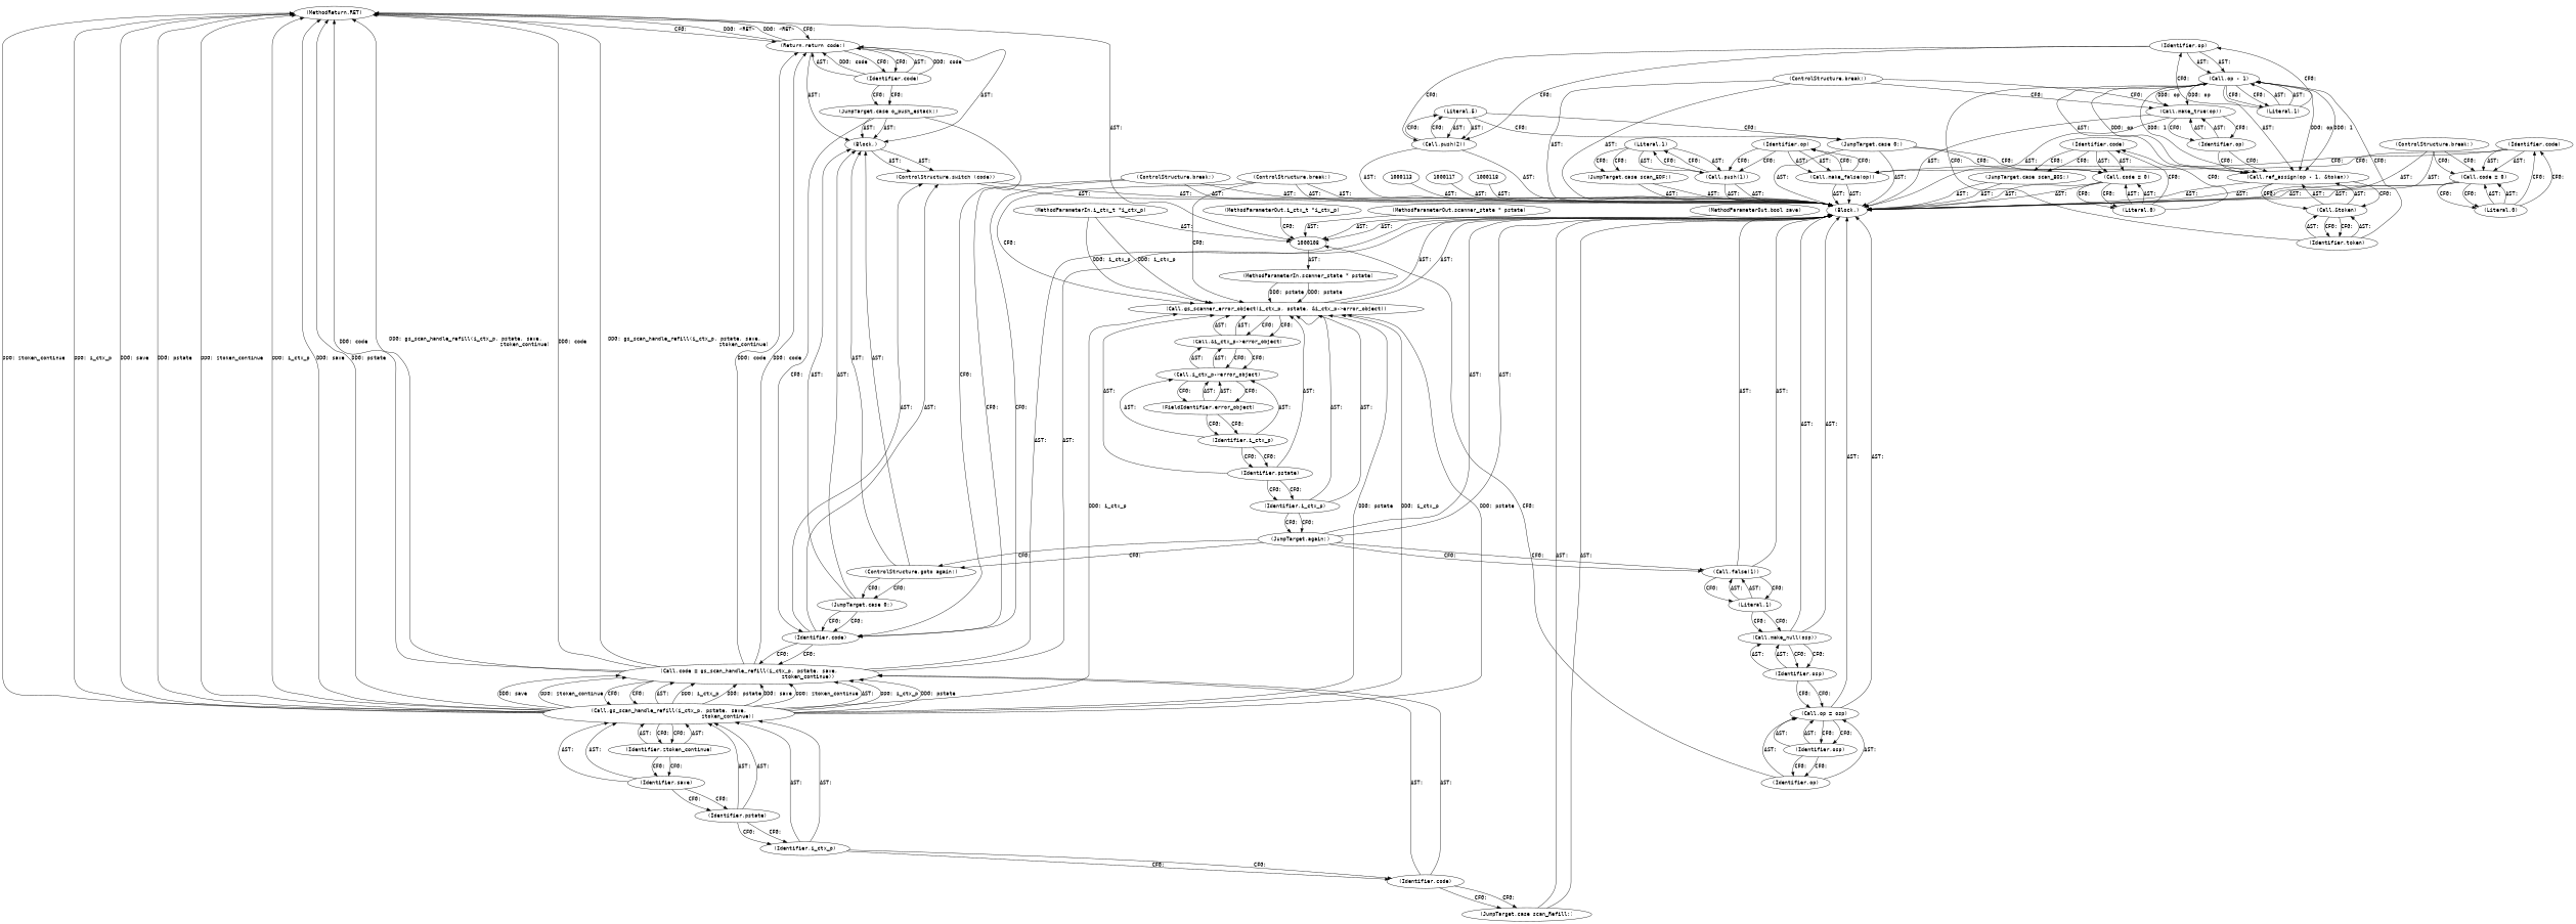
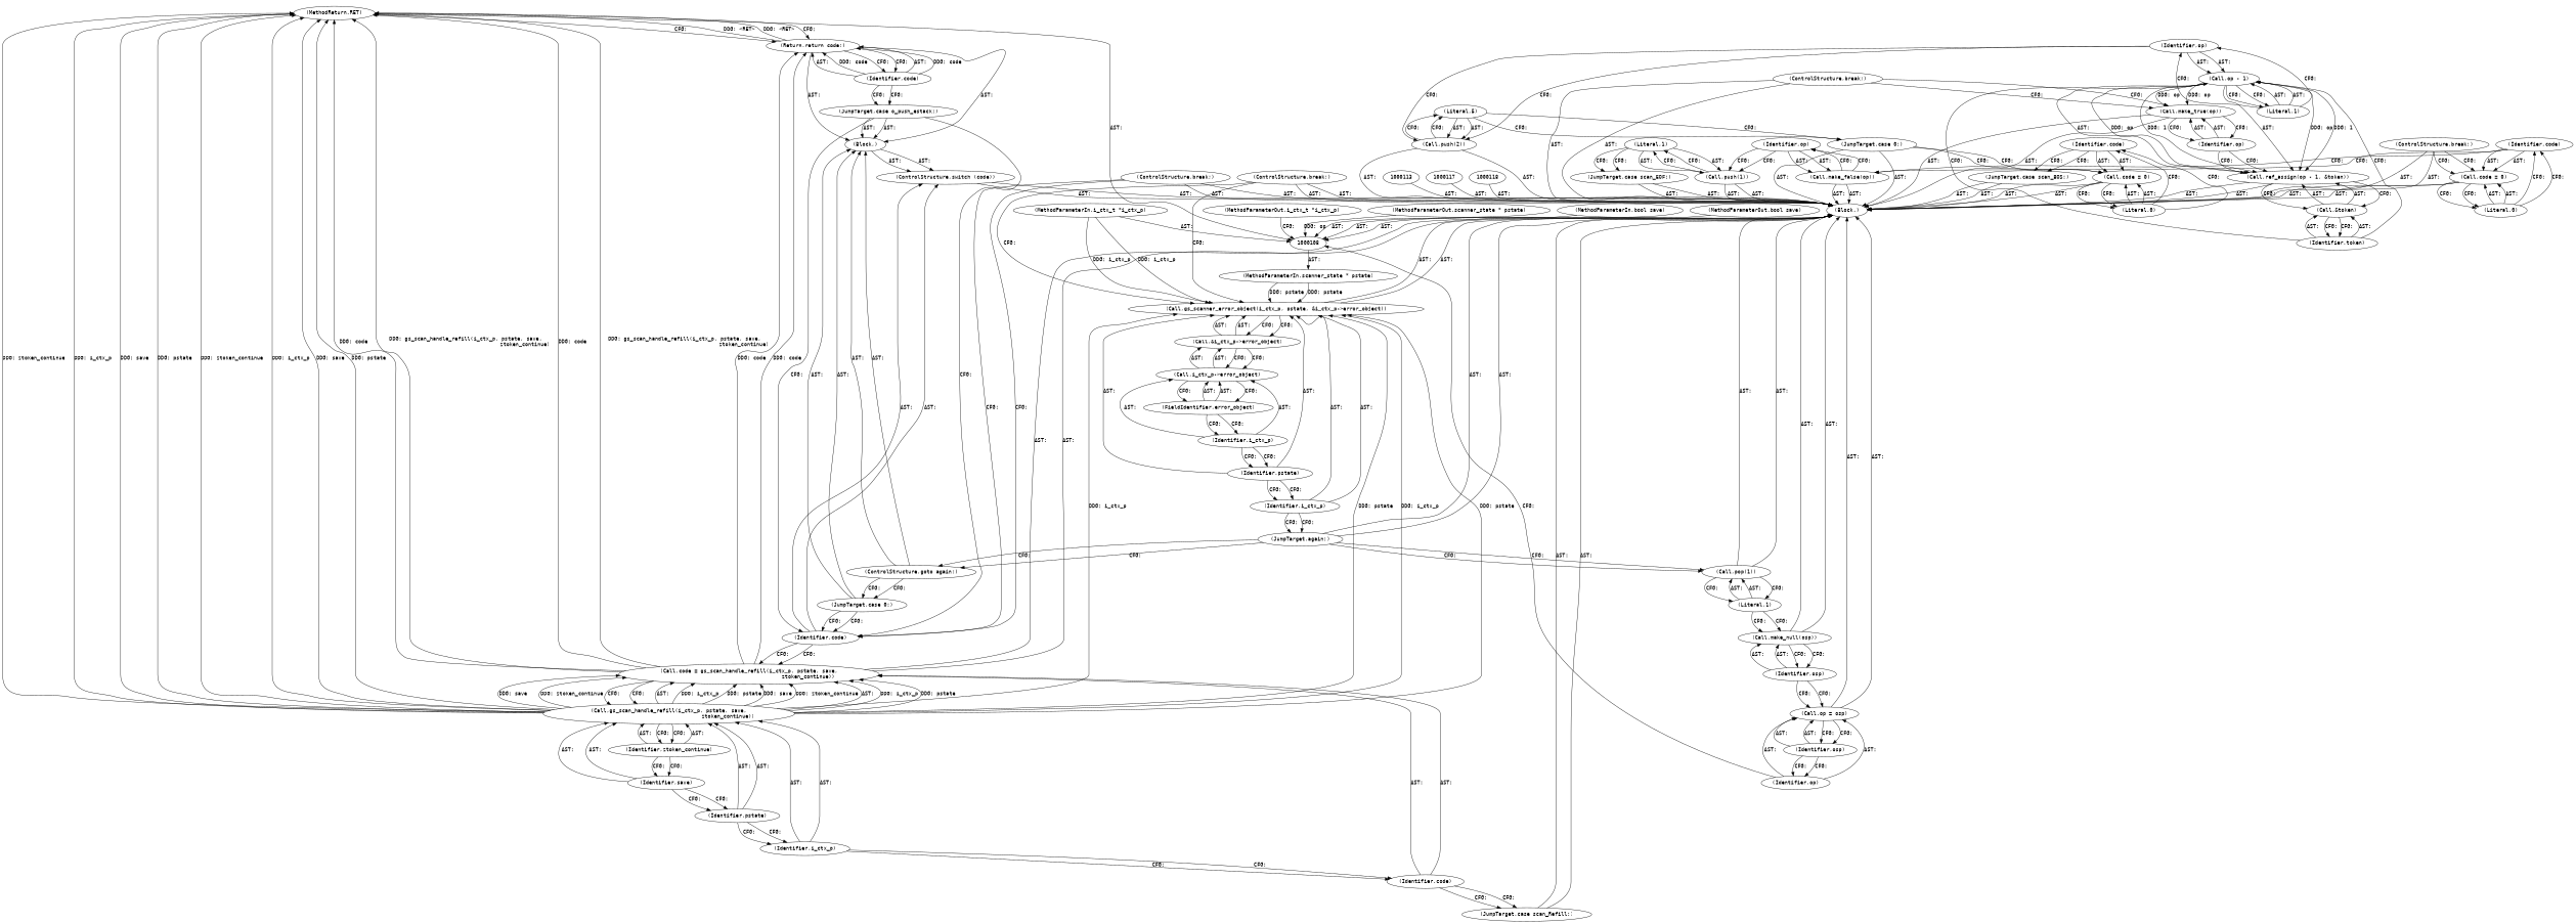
  digraph {
    fontname="DejaVu Sans Mono"
    node [fontname="DejaVu Sans Mono"]
    edge [fontname="DejaVu Sans Mono"]
    n1 [label="(MethodReturn,RET)"]
    n2 [label="(Return,return code;)"]
    1000108
    n4 [label="(Block,)"]
    n5 [label="(Identifier,code)"]
    n6 [label="(MethodParameterIn,scanner_state * pstate)"]
    n7 [label="(MethodParameterIn,i_ctx_t *i_ctx_p)"]
    n8 [label="(Call,gs_scanner_error_object(i_ctx_p, pstate, &i_ctx_p->error_object))"]
    n9 [label="(Block,)"]
    n10 [label="(Call,&i_ctx_p->error_object)"]
    n11 [label="(MethodParameterOut,i_ctx_t *i_ctx_p)"]
    n12 [label="(MethodParameterOut,scanner_state * pstate)"]
+   n13 [label="(MethodParameterIn,bool save)"]
    n14 [label="(MethodParameterOut,bool save)"]
    n15 [label="(Identifier,osp)"]
    n16 [label="(Call,make_null(osp))"]
    n17 [label="(Call,op = osp)"]
    n18 [label="(Identifier,osp)"]
-   n19 [label="(Call,false(1))"]
+   n19 [label="(Call,pop(1))"]
    n20 [label="(Literal,1)"]
    n21 [label="(JumpTarget,again:)"]
    n22 [label="(ControlStructure,goto again;)"]
    n23 [label="(JumpTarget,case 0:)"]
    n24 [label="(Call,i_ctx_p->error_object)"]
    n25 [label="(Identifier,i_ctx_p)"]
    n26 [label="(Identifier,pstate)"]
    n27 [label="(FieldIdentifier,error_object)"]
    n28 [label="(Identifier,i_ctx_p)"]
    n29 [label="(ControlStructure,break;)"]
    n30 [label="(JumpTarget,case scan_BOS:)"]
    n31 [label="(Call,code = 0)"]
    n32 [label="(Literal,0)"]
    n33 [label="(Identifier,code)"]
    n34 [label="(JumpTarget,case 0:)"]
    n35 [label="(Call,push(2))"]
    n36 [label="(Literal,5)"]
    n37 [label="(Call,ref_assign(op - 1, &token))"]
    n38 [label="(Call,&token)"]
    n39 [label="(Identifier,token)"]
    n40 [label="(Call,op - 1)"]
    n41 [label="(Literal,1)"]
    n42 [label="(Call,make_true(op))"]
    n43 [label="(Identifier,op)"]
    n44 [label="(Identifier,op)"]
    n45 [label="(ControlStructure,break;)"]
    n46 [label="(JumpTarget,case scan_EOF:)"]
    n47 [label="(Call,push(1))"]
    n48 [label="(Literal,1)"]
    n49 [label="(Call,make_false(op))"]
    n50 [label="(Identifier,op)"]
    n51 [label="(Call,code = 0)"]
    n52 [label="(Literal,0)"]
    n53 [label="(Identifier,code)"]
    n54 [label="(ControlStructure,break;)"]
    n55 [label="(Identifier,op)"]
    n56 [label="(JumpTarget,case scan_Refill:)"]
    n57 [label="(Call,code = gs_scan_handle_refill(i_ctx_p, pstate, save,\n                                      ztoken_continue))"]
    n58 [label="(Call,gs_scan_handle_refill(i_ctx_p, pstate, save,\n                                      ztoken_continue))"]
    n59 [label="(Identifier,ztoken_continue)"]
    n60 [label="(Identifier,code)"]
    n61 [label="(Identifier,save)"]
    n62 [label="(Identifier,i_ctx_p)"]
    n63 [label="(Identifier,pstate)"]
    n64 [label="(ControlStructure,switch (code))"]
    n65 [label="(Identifier,code)"]
    n66 [label="(JumpTarget,case o_push_estack:)"]
    n67 [label="(ControlStructure,break;)"]
    1000113
    1000117
    1000118
    n1 -> n2 [label="CFG: "]
    n1 -> n2 [label="CFG: "]
    n1 -> 1000108 [label="AST: "]
    n2 -> n1 [label="DDG: <RET>"]
    n2 -> n1 [label="DDG: <RET>"]
    n2 -> n4 [label="AST: "]
    n2 -> n4 [label="AST: "]
    n2 -> n5 [label="CFG: "]
    n2 -> n5 [label="CFG: "]
    1000108 -> n6 [label="AST: "]
    n4 -> n64 [label="AST: "]
    n4 -> n64 [label="AST: "]
    n5 -> n2 [label="AST: "]
    n5 -> n2 [label="DDG: code"]
    n5 -> n2 [label="AST: "]
    n5 -> n2 [label="DDG: code"]
    n5 -> n66 [label="CFG: "]
    n5 -> n66 [label="CFG: "]
    n6 -> n8 [label="DDG: pstate"]
    n6 -> n8 [label="DDG: pstate"]
    n7 -> 1000108 [label="AST: "]
    n7 -> n8 [label="DDG: i_ctx_p"]
    n7 -> n8 [label="DDG: i_ctx_p"]
    n8 -> n9 [label="AST: "]
    n8 -> n9 [label="AST: "]
    n8 -> n10 [label="CFG: "]
    n8 -> n10 [label="CFG: "]
    n9 -> 1000108 [label="AST: "]
    n10 -> n8 [label="AST: "]
    n10 -> n8 [label="AST: "]
    n10 -> n24 [label="CFG: "]
    n10 -> n24 [label="CFG: "]
    n11 -> 1000108 [label="CFG: "]
-   n12 -> 1000108 [label="AST: "]
+   n12 -> 1000108 [label="DDG: op"]
+   n13 -> 1000108 [label="AST: "]
    n14 -> 1000108 [label="AST: "]
    n15 -> n16 [label="AST: "]
    n15 -> n16 [label="AST: "]
    n15 -> n17 [label="CFG: "]
    n15 -> n17 [label="CFG: "]
    n16 -> n9 [label="AST: "]
    n16 -> n9 [label="AST: "]
    n16 -> n15 [label="CFG: "]
    n16 -> n15 [label="CFG: "]
    n17 -> n9 [label="AST: "]
    n17 -> n9 [label="AST: "]
    n17 -> n18 [label="CFG: "]
    n17 -> n18 [label="CFG: "]
    n18 -> n17 [label="AST: "]
    n18 -> n17 [label="AST: "]
    n18 -> n55 [label="CFG: "]
    n18 -> n55 [label="CFG: "]
    n19 -> n9 [label="AST: "]
    n19 -> n9 [label="AST: "]
    n19 -> n20 [label="CFG: "]
    n19 -> n20 [label="CFG: "]
    n20 -> n16 [label="CFG: "]
    n20 -> n16 [label="CFG: "]
    n20 -> n19 [label="AST: "]
    n20 -> n19 [label="AST: "]
    n21 -> n9 [label="AST: "]
    n21 -> n9 [label="AST: "]
    n21 -> n19 [label="CFG: "]
    n21 -> n19 [label="CFG: "]
    n21 -> n22 [label="CFG: "]
    n21 -> n22 [label="CFG: "]
    n22 -> n4 [label="AST: "]
    n22 -> n4 [label="AST: "]
    n22 -> n23 [label="CFG: "]
    n22 -> n23 [label="CFG: "]
    n23 -> n4 [label="AST: "]
    n23 -> n4 [label="AST: "]
    n23 -> n65 [label="CFG: "]
    n23 -> n65 [label="CFG: "]
    n24 -> n10 [label="AST: "]
    n24 -> n10 [label="AST: "]
    n24 -> n27 [label="CFG: "]
    n24 -> n27 [label="CFG: "]
    n25 -> n8 [label="AST: "]
    n25 -> n8 [label="AST: "]
    n25 -> n21 [label="CFG: "]
    n25 -> n21 [label="CFG: "]
    n26 -> n8 [label="AST: "]
    n26 -> n8 [label="AST: "]
    n26 -> n25 [label="CFG: "]
    n26 -> n25 [label="CFG: "]
    n27 -> n24 [label="AST: "]
    n27 -> n24 [label="AST: "]
    n27 -> n28 [label="CFG: "]
    n27 -> n28 [label="CFG: "]
    n28 -> n24 [label="AST: "]
    n28 -> n24 [label="AST: "]
    n28 -> n26 [label="CFG: "]
    n28 -> n26 [label="CFG: "]
    n29 -> n8 [label="CFG: "]
    n29 -> n8 [label="CFG: "]
    n29 -> n9 [label="AST: "]
    n29 -> n9 [label="AST: "]
    n30 -> n9 [label="AST: "]
    n30 -> n9 [label="AST: "]
    n31 -> n9 [label="AST: "]
    n31 -> n9 [label="AST: "]
    n31 -> n32 [label="CFG: "]
    n31 -> n32 [label="CFG: "]
    n32 -> n31 [label="AST: "]
    n32 -> n31 [label="AST: "]
    n32 -> n33 [label="CFG: "]
    n32 -> n33 [label="CFG: "]
    n33 -> n30 [label="CFG: "]
    n33 -> n30 [label="CFG: "]
    n33 -> n31 [label="AST: "]
    n33 -> n31 [label="AST: "]
    n34 -> n9 [label="AST: "]
    n34 -> n9 [label="AST: "]
    n34 -> n31 [label="CFG: "]
    n34 -> n31 [label="CFG: "]
    n35 -> n9 [label="AST: "]
    n35 -> n9 [label="AST: "]
    n35 -> n36 [label="CFG: "]
    n35 -> n36 [label="CFG: "]
    n36 -> n34 [label="CFG: "]
    n36 -> n34 [label="CFG: "]
    n36 -> n35 [label="AST: "]
    n36 -> n35 [label="AST: "]
    n37 -> n9 [label="AST: "]
    n37 -> n9 [label="AST: "]
    n37 -> n38 [label="CFG: "]
    n37 -> n38 [label="CFG: "]
    n38 -> n37 [label="AST: "]
    n38 -> n37 [label="AST: "]
    n38 -> n39 [label="CFG: "]
    n38 -> n39 [label="CFG: "]
    n39 -> n38 [label="AST: "]
    n39 -> n38 [label="AST: "]
    n39 -> n40 [label="CFG: "]
    n39 -> n40 [label="CFG: "]
    n40 -> n37 [label="AST: "]
    n40 -> n37 [label="DDG: op"]
    n40 -> n37 [label="DDG: 1"]
    n40 -> n37 [label="AST: "]
    n40 -> n37 [label="DDG: op"]
    n40 -> n37 [label="DDG: 1"]
    n40 -> n41 [label="CFG: "]
    n40 -> n41 [label="CFG: "]
    n40 -> n42 [label="DDG: op"]
    n40 -> n42 [label="DDG: op"]
    n41 -> n40 [label="AST: "]
    n41 -> n40 [label="AST: "]
    n41 -> n43 [label="CFG: "]
    n41 -> n43 [label="CFG: "]
    n42 -> n9 [label="AST: "]
    n42 -> n9 [label="AST: "]
    n42 -> n44 [label="CFG: "]
    n42 -> n44 [label="CFG: "]
    n43 -> n35 [label="CFG: "]
    n43 -> n35 [label="CFG: "]
    n43 -> n40 [label="AST: "]
    n43 -> n40 [label="AST: "]
    n44 -> n37 [label="CFG: "]
    n44 -> n37 [label="CFG: "]
    n44 -> n42 [label="AST: "]
    n44 -> n42 [label="AST: "]
    n45 -> n9 [label="AST: "]
    n45 -> n9 [label="AST: "]
    n45 -> n42 [label="CFG: "]
    n45 -> n42 [label="CFG: "]
    n46 -> n9 [label="AST: "]
    n46 -> n9 [label="AST: "]
    n47 -> n9 [label="AST: "]
    n47 -> n9 [label="AST: "]
    n47 -> n48 [label="CFG: "]
    n47 -> n48 [label="CFG: "]
    n48 -> n46 [label="CFG: "]
    n48 -> n46 [label="CFG: "]
    n48 -> n47 [label="AST: "]
    n48 -> n47 [label="AST: "]
    n49 -> n9 [label="AST: "]
    n49 -> n9 [label="AST: "]
    n49 -> n50 [label="CFG: "]
    n49 -> n50 [label="CFG: "]
    n50 -> n47 [label="CFG: "]
    n50 -> n47 [label="CFG: "]
    n50 -> n49 [label="AST: "]
    n50 -> n49 [label="AST: "]
    n51 -> n9 [label="AST: "]
    n51 -> n9 [label="AST: "]
    n51 -> n52 [label="CFG: "]
    n51 -> n52 [label="CFG: "]
    n52 -> n51 [label="AST: "]
    n52 -> n51 [label="AST: "]
    n52 -> n53 [label="CFG: "]
    n52 -> n53 [label="CFG: "]
    n53 -> n49 [label="CFG: "]
    n53 -> n49 [label="CFG: "]
    n53 -> n51 [label="AST: "]
    n53 -> n51 [label="AST: "]
    n54 -> n9 [label="AST: "]
    n54 -> n9 [label="AST: "]
    n54 -> n51 [label="CFG: "]
    n54 -> n51 [label="CFG: "]
    n55 -> 1000108 [label="CFG: "]
    n55 -> n17 [label="AST: "]
    n55 -> n17 [label="AST: "]
    n56 -> n9 [label="AST: "]
    n56 -> n9 [label="AST: "]
    n57 -> n1 [label="DDG: code"]
    n57 -> n1 [label="DDG: gs_scan_handle_refill(i_ctx_p, pstate, save,\n                                      ztoken_continue)"]
    n57 -> n1 [label="DDG: code"]
    n57 -> n1 [label="DDG: gs_scan_handle_refill(i_ctx_p, pstate, save,\n                                      ztoken_continue)"]
    n57 -> n2 [label="DDG: code"]
    n57 -> n2 [label="DDG: code"]
    n57 -> n9 [label="AST: "]
    n57 -> n9 [label="AST: "]
    n57 -> n58 [label="CFG: "]
    n57 -> n58 [label="CFG: "]
    n58 -> n1 [label="DDG: ztoken_continue"]
    n58 -> n1 [label="DDG: i_ctx_p"]
    n58 -> n1 [label="DDG: save"]
    n58 -> n1 [label="DDG: pstate"]
    n58 -> n1 [label="DDG: ztoken_continue"]
    n58 -> n1 [label="DDG: i_ctx_p"]
    n58 -> n1 [label="DDG: save"]
    n58 -> n1 [label="DDG: pstate"]
    n58 -> n8 [label="DDG: i_ctx_p"]
    n58 -> n8 [label="DDG: pstate"]
    n58 -> n8 [label="DDG: i_ctx_p"]
    n58 -> n8 [label="DDG: pstate"]
    n58 -> n57 [label="AST: "]
    n58 -> n57 [label="DDG: i_ctx_p"]
    n58 -> n57 [label="DDG: pstate"]
    n58 -> n57 [label="DDG: save"]
    n58 -> n57 [label="DDG: ztoken_continue"]
    n58 -> n57 [label="AST: "]
    n58 -> n57 [label="DDG: i_ctx_p"]
    n58 -> n57 [label="DDG: pstate"]
    n58 -> n57 [label="DDG: save"]
    n58 -> n57 [label="DDG: ztoken_continue"]
    n58 -> n59 [label="CFG: "]
    n58 -> n59 [label="CFG: "]
    n59 -> n58 [label="AST: "]
    n59 -> n58 [label="AST: "]
    n59 -> n61 [label="CFG: "]
    n59 -> n61 [label="CFG: "]
    n60 -> n56 [label="CFG: "]
    n60 -> n56 [label="CFG: "]
    n60 -> n57 [label="AST: "]
    n60 -> n57 [label="AST: "]
    n61 -> n58 [label="AST: "]
    n61 -> n58 [label="AST: "]
    n61 -> n63 [label="CFG: "]
    n61 -> n63 [label="CFG: "]
    n62 -> n58 [label="AST: "]
    n62 -> n58 [label="AST: "]
    n62 -> n60 [label="CFG: "]
    n62 -> n60 [label="CFG: "]
    n63 -> n58 [label="AST: "]
    n63 -> n58 [label="AST: "]
    n63 -> n62 [label="CFG: "]
    n63 -> n62 [label="CFG: "]
    n64 -> n9 [label="AST: "]
    n64 -> n9 [label="AST: "]
    n65 -> n57 [label="CFG: "]
    n65 -> n57 [label="CFG: "]
    n65 -> n64 [label="AST: "]
    n65 -> n64 [label="AST: "]
    n66 -> n4 [label="AST: "]
    n66 -> n4 [label="AST: "]
    n66 -> n65 [label="CFG: "]
    n66 -> n65 [label="CFG: "]
    n67 -> n9 [label="AST: "]
    n67 -> n9 [label="AST: "]
    n67 -> n65 [label="CFG: "]
    n67 -> n65 [label="CFG: "]
    1000113 -> n9 [label="AST: "]
    1000117 -> n9 [label="AST: "]
    1000118 -> n9 [label="AST: "]
  }
